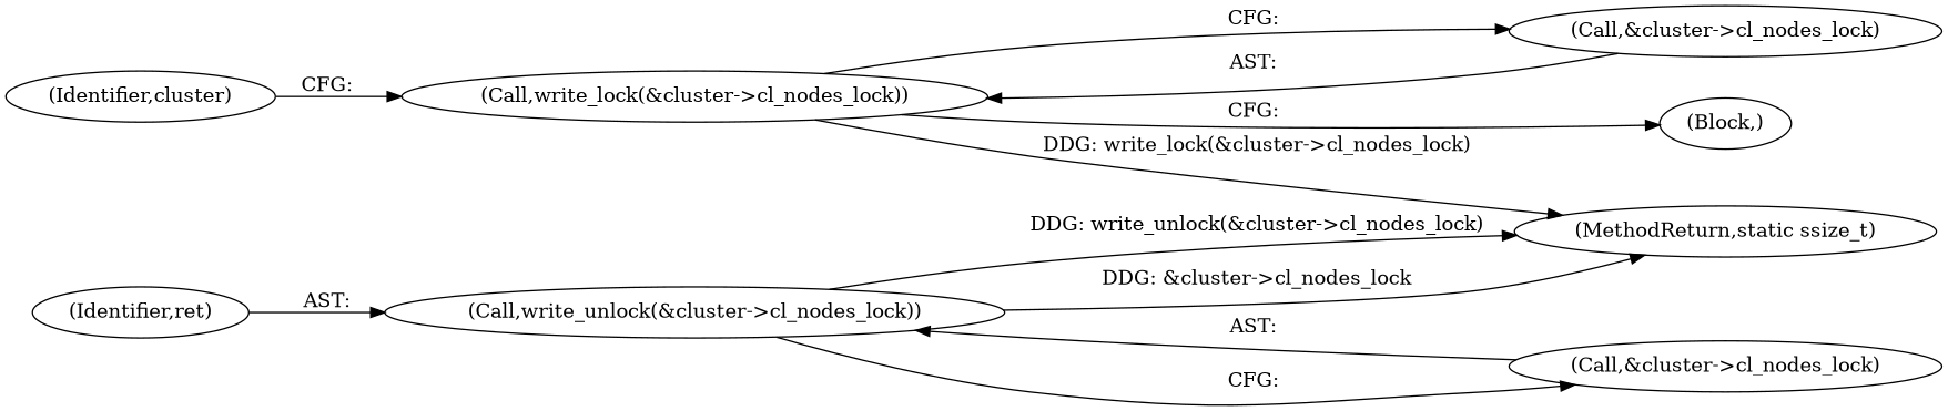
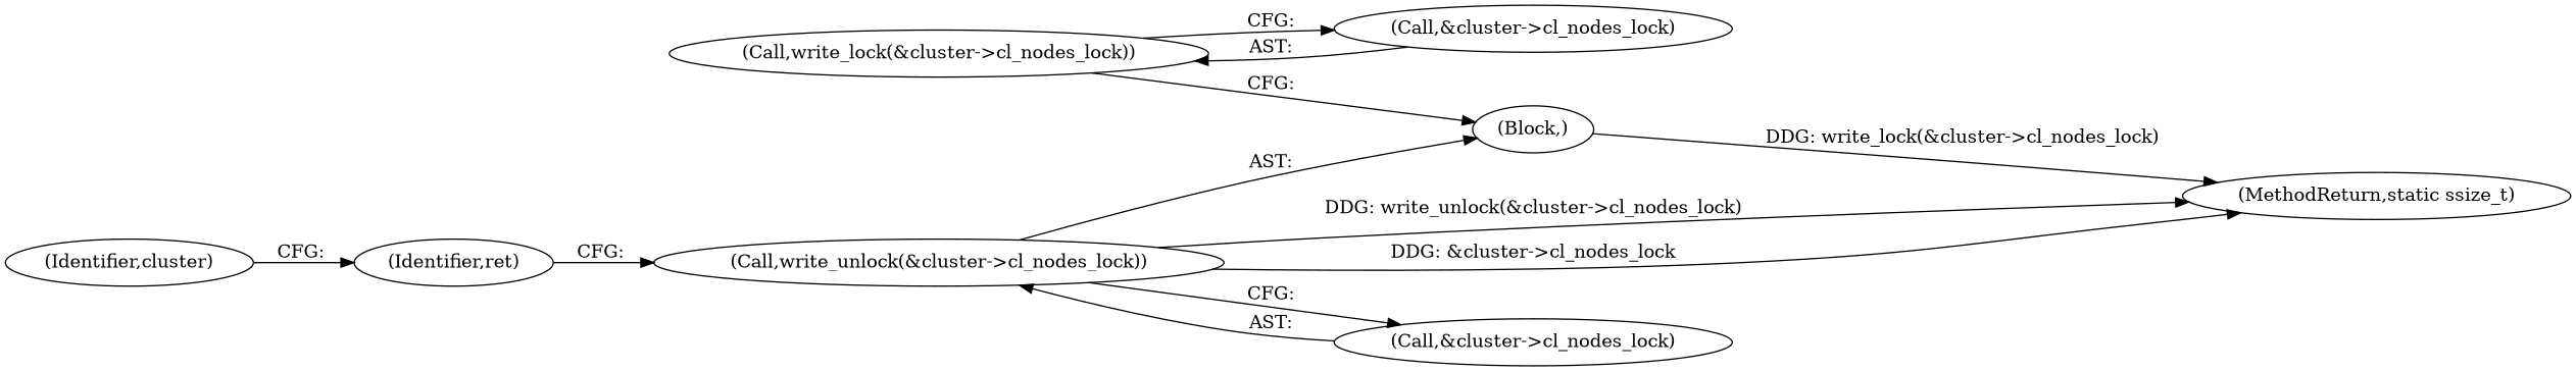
  digraph {
    rankdir=LR
    n1 [label="(Call,write_lock(&cluster->cl_nodes_lock))"]
    n2 [label="(MethodReturn,static ssize_t)"]
    n3 [label="(Call,&cluster->cl_nodes_lock)"]
    n4 [label="(Block,)"]
    n5 [label="(Call,write_unlock(&cluster->cl_nodes_lock))"]
    n6 [label="(Call,&cluster->cl_nodes_lock)"]
    n7 [label="(Identifier,cluster)"]
    n8 [label="(Identifier,ret)"]
-   n1 -> n2 [label="DDG: write_lock(&cluster->cl_nodes_lock)"]
+   n4 -> n2 [label="DDG: write_lock(&cluster->cl_nodes_lock)"]
    n1 -> n3 [label="CFG: "]
    n1 -> n4 [label="CFG: "]
    n3 -> n1 [label="AST: "]
    n5 -> n2 [label="DDG: write_unlock(&cluster->cl_nodes_lock)"]
    n5 -> n2 [label="DDG: &cluster->cl_nodes_lock"]
+   n5 -> n4 [label="AST: "]
    n5 -> n6 [label="CFG: "]
    n6 -> n5 [label="AST: "]
-   n7 -> n1 [label="CFG: "]
-   n8 -> n5 [label="AST: "]
+   n7 -> n8 [label="CFG: "]
+   n8 -> n5 [label="CFG: "]
  }
